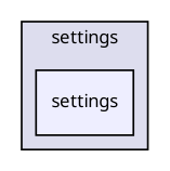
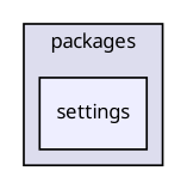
  digraph {
    compound=true
    rankdir=LR
    n1 [fillcolor="#eeeeff" fontname="FreeSans.ttf" fontsize=10 label=settings pencolor=black shape=box style=filled]
    subgraph cluster_1 {
      bgcolor="#ddddee"
      fontname="FreeSans.ttf"
      fontsize=10
-     label=settings
+     label=packages
      pencolor=black
      n1
    }
  }
